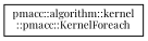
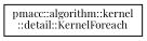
  digraph {
    rankdir=LR
    fontname="Playfair Display"
-   n1 [color=black fillcolor=white fontname="Playfair Display" fontsize=10 height=0.2 label="pmacc::algorithm::kernel\l::pmacc::KernelForeach" shape=record style=filled width=0.4]
+   n1 [color=black fillcolor=white fontname="Playfair Display" fontsize=10 height=0.2 label="pmacc::algorithm::kernel\l::detail::KernelForeach" shape=record style=filled width=0.4]
  }
